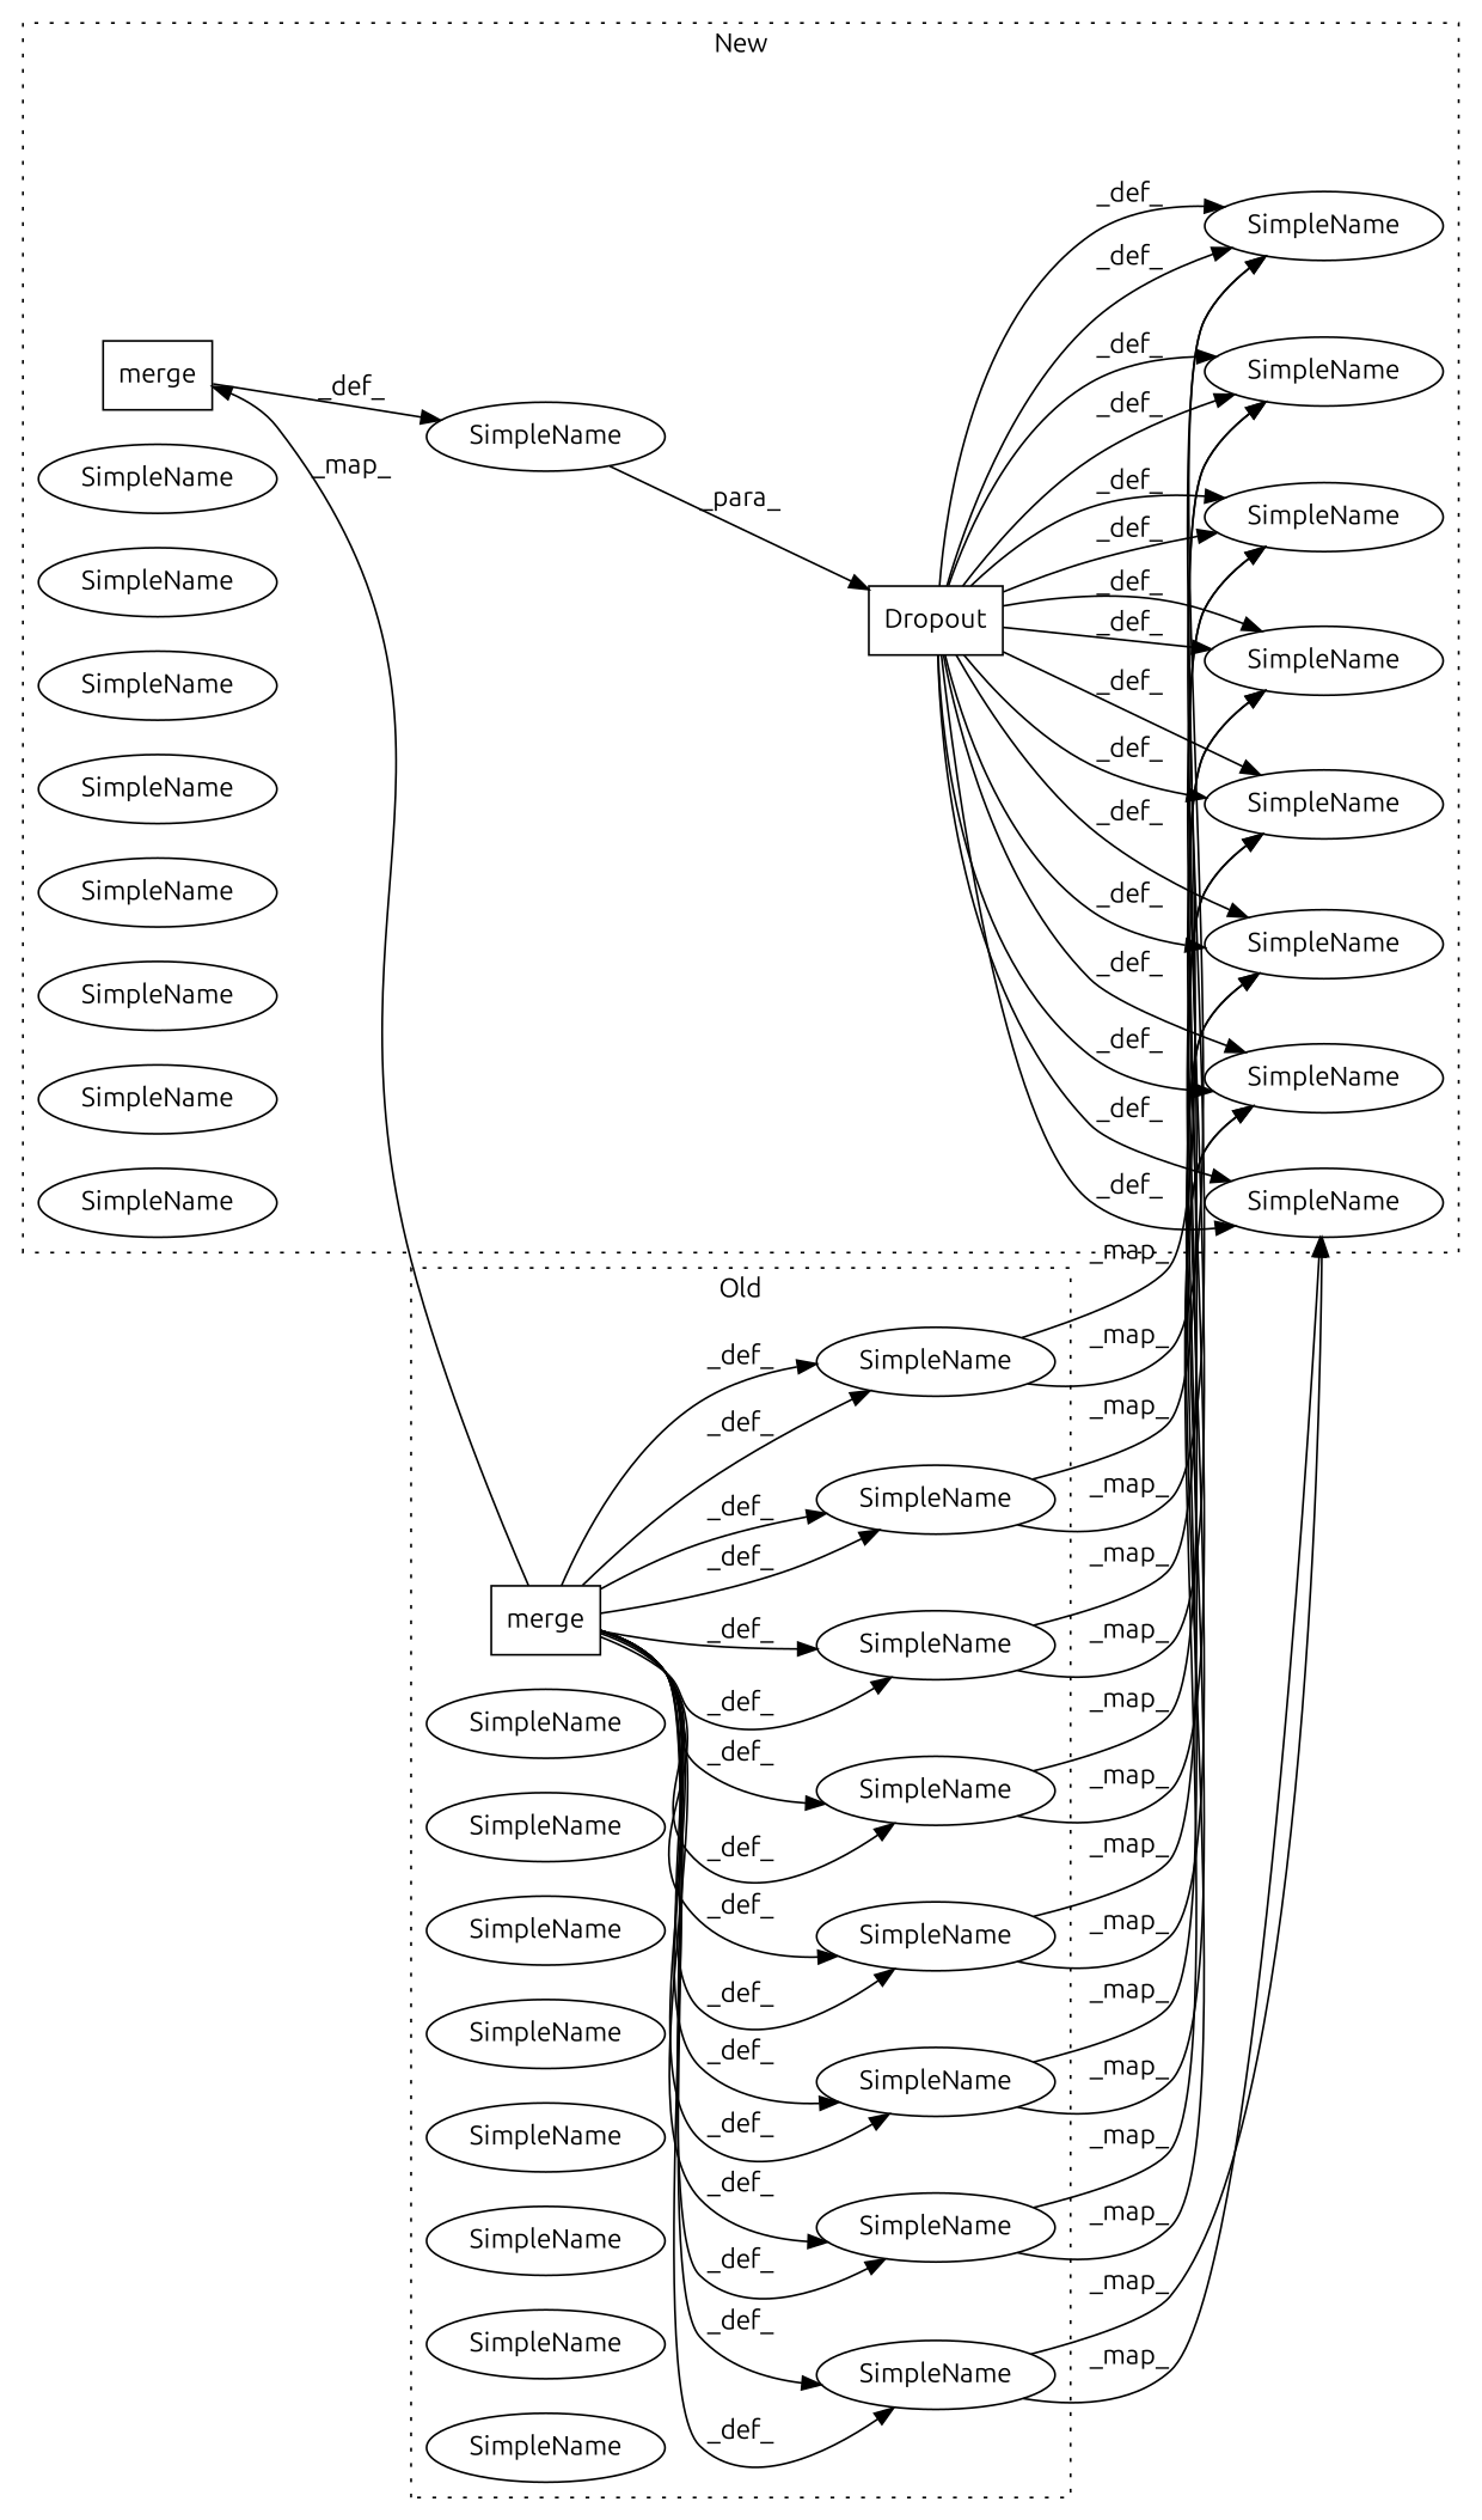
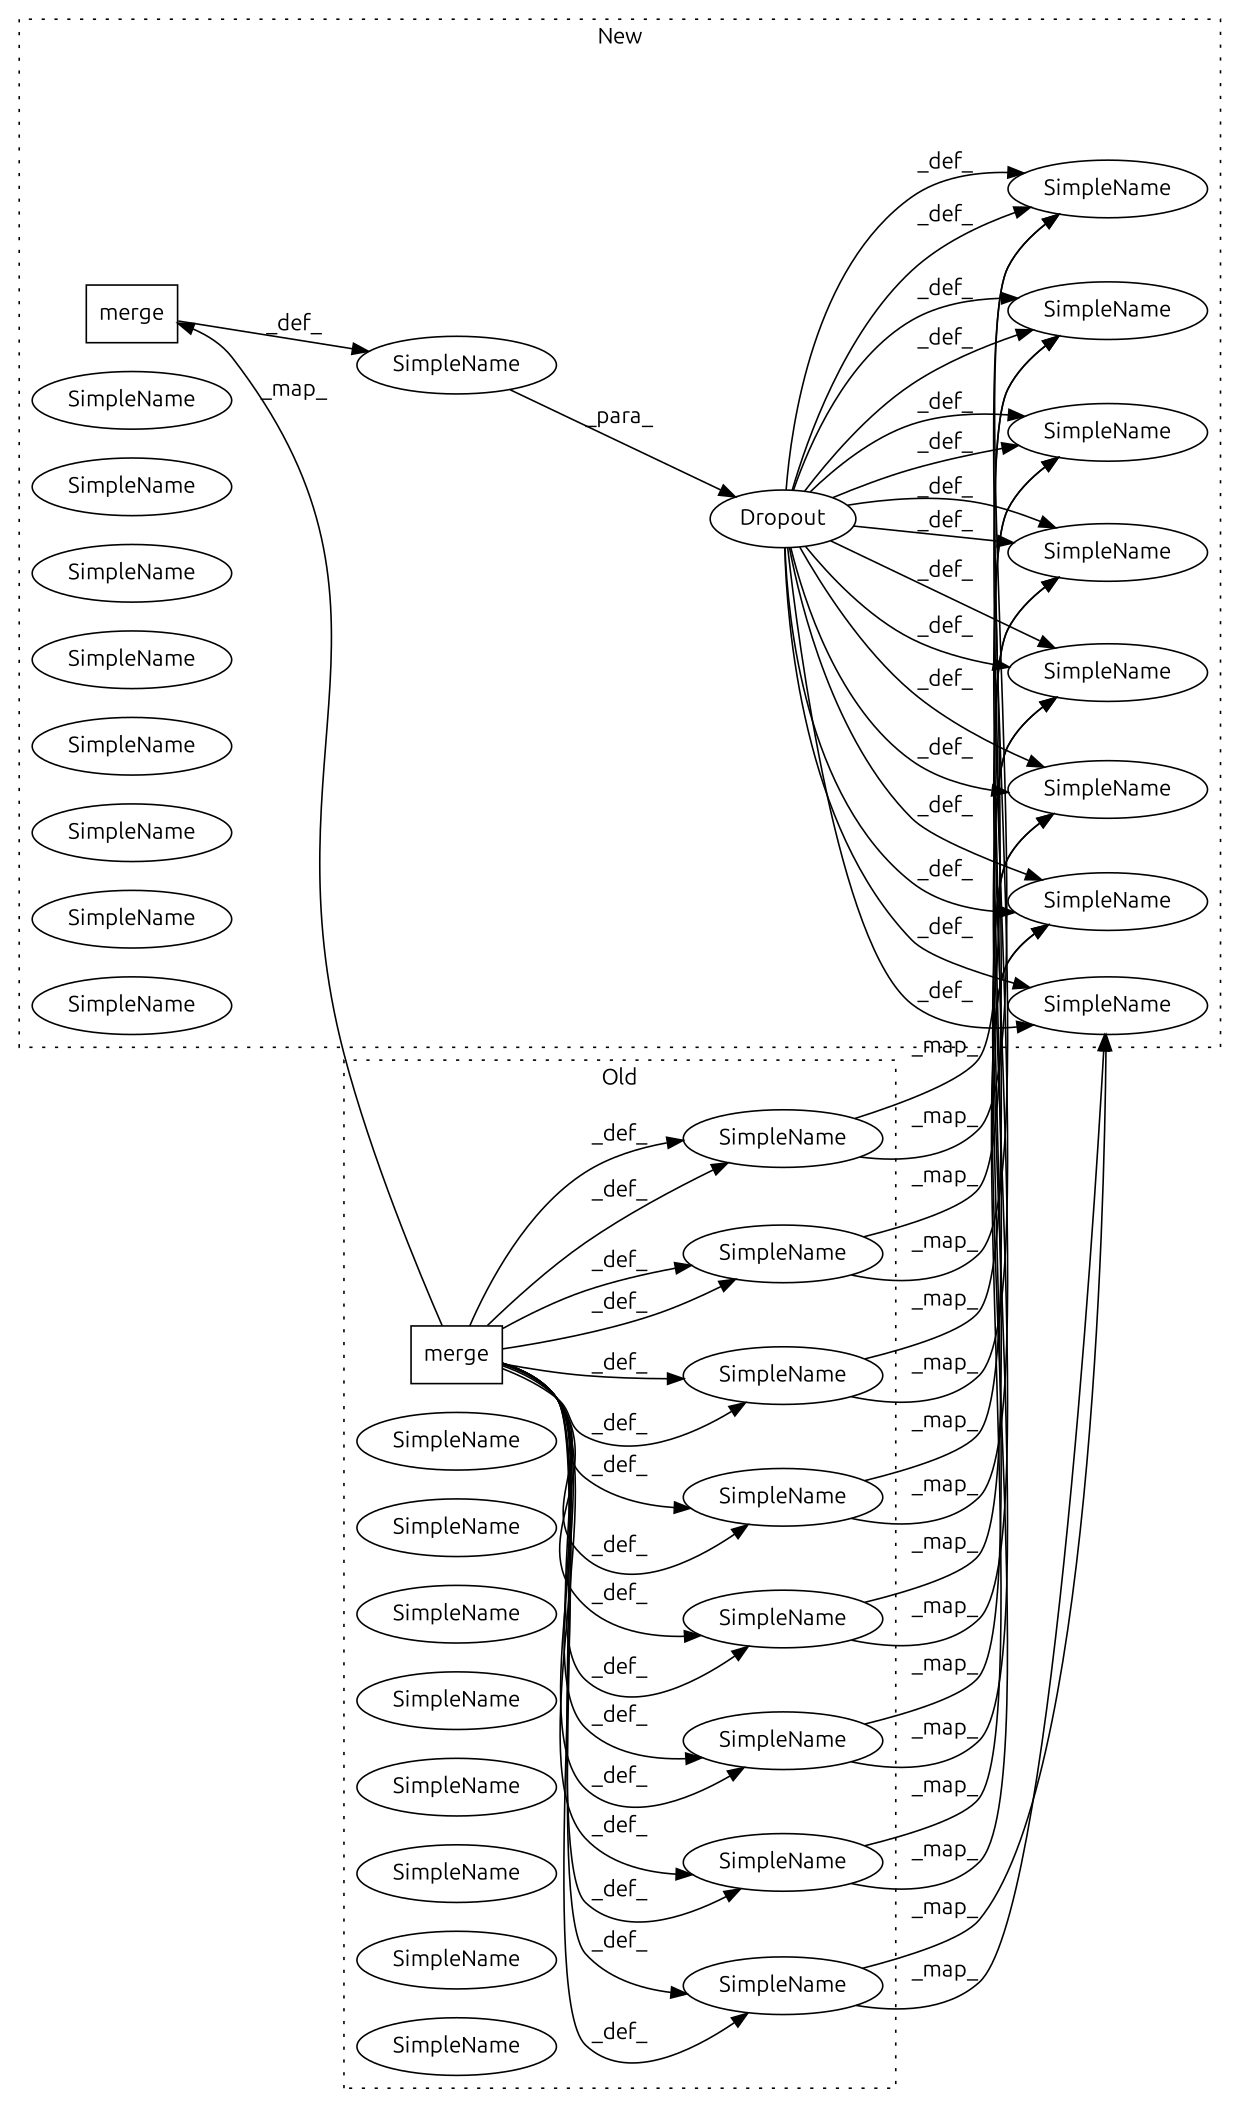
  digraph {
    rankdir=LR
    fontname=Ubuntu
    node [a=42 l=17 s=7100 shape=ellipse fontname=Ubuntu]
    edge [fontname=Ubuntu]
    n1 [a=32 l="11,1" label=merge s="5308,5367" shape=box]
    n2 [l=11 label=SimpleName]
    n3 [l=11 label=SimpleName]
    n4 [label=SimpleName s=6440]
    n5 [label=SimpleName s=6440]
    n6 [l=16 label=SimpleName s=7136]
    n7 [l=16 label=SimpleName s=7136]
    n8 [l=21 label=SimpleName s=6248]
    n9 [l=21 label=SimpleName s=6248]
    n10 [label=SimpleName s=6534]
    n11 [label=SimpleName s=6534]
    n12 [l=11 label=SimpleName s=7002]
    n13 [l=11 label=SimpleName s=7002]
    n14 [l=21 label=SimpleName s=6744]
    n15 [l=21 label=SimpleName s=6744]
    n16 [label=SimpleName s=6633]
    n17 [label=SimpleName s=6633]
    n18 [a=32 l="11,1" label=merge s="5342,5401" shape=box]
    n19 [l=11 label=SimpleName s=7041]
    n20 [l=11 label=SimpleName s=7041]
    n21 [label=SimpleName s=6387]
    n22 [label=SimpleName s=6387]
    n23 [l=16 label=SimpleName s=7115]
    n24 [l=16 label=SimpleName s=7115]
    n25 [l=21 label=SimpleName s=6195]
    n26 [l=21 label=SimpleName s=6195]
    n27 [label=SimpleName s=6481]
    n28 [label=SimpleName s=6481]
    n29 [l=11 label=SimpleName s=6943]
    n30 [l=11 label=SimpleName s=6943]
    n31 [l=21 label=SimpleName s=6691]
    n32 [l=21 label=SimpleName s=6691]
    n33 [label=SimpleName s=6580]
    n34 [label=SimpleName s=6580]
    n35 [label=SimpleName l="" s=""]
-   n36 [a=32 l="8,1" label=Dropout s="5310,5404" shape=box]
+   n36 [a=32 l="8,1" label=Dropout s="5310,5404"]
    subgraph cluster_1 {
      label=Old
      style=dotted
      n1
      n2
      n3
      n4
      n5
      n6
      n7
      n8
      n9
      n10
      n11
      n12
      n13
      n14
      n15
      n16
      n17
    }
    subgraph cluster_2 {
      label=New
      style=dotted
      n18
      n19
      n20
      n21
      n22
      n23
      n24
      n25
      n26
      n27
      n28
      n29
      n30
      n31
      n32
      n33
      n34
      n35
      n36
    }
    n1 -> n3 [label=_def_]
    n1 -> n3 [label=_def_]
    n1 -> n5 [label=_def_]
    n1 -> n5 [label=_def_]
    n1 -> n7 [label=_def_]
    n1 -> n7 [label=_def_]
    n1 -> n9 [label=_def_]
    n1 -> n9 [label=_def_]
    n1 -> n11 [label=_def_]
    n1 -> n11 [label=_def_]
    n1 -> n13 [label=_def_]
    n1 -> n13 [label=_def_]
    n1 -> n15 [label=_def_]
    n1 -> n15 [label=_def_]
    n1 -> n17 [label=_def_]
    n1 -> n17 [label=_def_]
    n1 -> n18 [label=_map_]
    n3 -> n20 [label=_map_]
    n3 -> n20 [label=_map_]
    n5 -> n22 [label=_map_]
    n5 -> n22 [label=_map_]
    n7 -> n24 [label=_map_]
    n7 -> n24 [label=_map_]
    n9 -> n26 [label=_map_]
    n9 -> n26 [label=_map_]
    n11 -> n28 [label=_map_]
    n11 -> n28 [label=_map_]
    n13 -> n30 [label=_map_]
    n13 -> n30 [label=_map_]
    n15 -> n32 [label=_map_]
    n15 -> n32 [label=_map_]
    n17 -> n34 [label=_map_]
    n17 -> n34 [label=_map_]
    n18 -> n35 [label=_def_]
    n35 -> n36 [label=_para_]
    n36 -> n20 [label=_def_]
    n36 -> n20 [label=_def_]
    n36 -> n22 [label=_def_]
    n36 -> n22 [label=_def_]
    n36 -> n24 [label=_def_]
    n36 -> n24 [label=_def_]
    n36 -> n26 [label=_def_]
    n36 -> n26 [label=_def_]
    n36 -> n28 [label=_def_]
    n36 -> n28 [label=_def_]
    n36 -> n30 [label=_def_]
    n36 -> n30 [label=_def_]
    n36 -> n32 [label=_def_]
    n36 -> n32 [label=_def_]
    n36 -> n34 [label=_def_]
    n36 -> n34 [label=_def_]
  }
